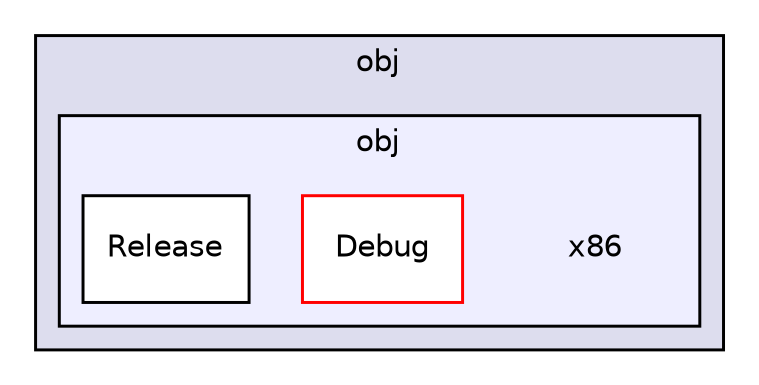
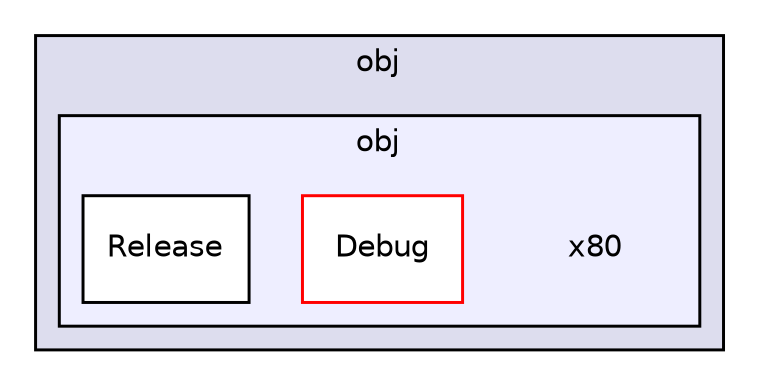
  digraph {
    compound=true
    node [fontname=Helvetica fontsize=10 shape=box fillcolor=white style=filled]
-   n1 [label=x86 shape=plaintext fillcolor="" style=""]
+   n1 [label=x80 shape=plaintext fillcolor="" style=""]
    n2 [color=red label=Debug]
    n3 [color=black label=Release]
    subgraph cluster_1 {
      bgcolor="#ddddee"
      fontname=Helvetica
      fontsize=10
      label=obj
      pencolor=black
      subgraph cluster_2 {
        bgcolor="#eeeeff"
        fontname=Helvetica
        fontsize=10
        pencolor=black
        n1
        n2
        n3
      }
    }
  }
